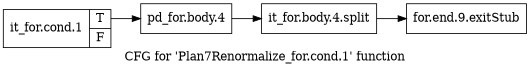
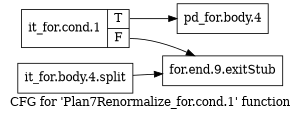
  digraph {
    label="CFG for 'Plan7Renormalize_for.cond.1' function"
    rankdir=LR
    node [shape=record]
    n1 [label="{it_for.cond.1|{<s0>T|<s1>F}}"]
    n2 [label="{for.end.9.exitStub}"]
    n3 [label="{pd_for.body.4}"]
    n4 [label="{it_for.body.4.split}"]
+   n1 -> n2 [tailport=s1]
    n1 -> n3 [tailport=s0]
-   n3 -> n4
    n4 -> n2
  }
